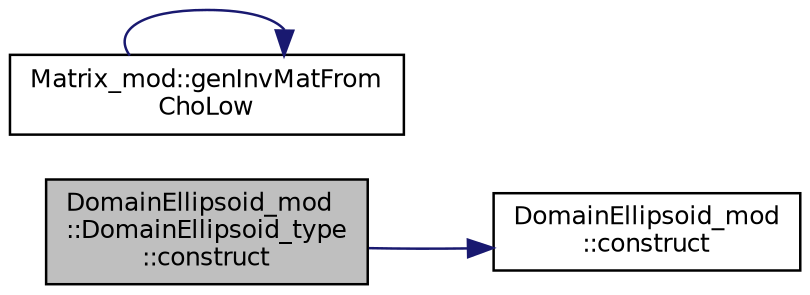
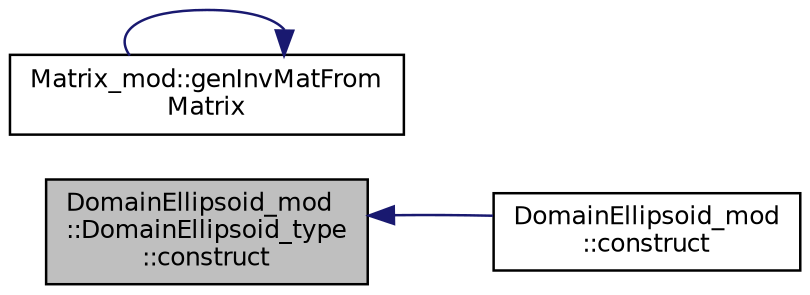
  digraph {
    rankdir=LR
    node [color=black fillcolor=white fontname=Helvetica fontsize=10 shape=record style=filled]
    edge [color=midnightblue fontname=Helvetica fontsize=10 labelfontname=Helvetica labelfontsize=10 style=solid]
    n1 [fillcolor=grey75 fontcolor=black height=0.2 label="DomainEllipsoid_mod\l::DomainEllipsoid_type\l::construct" width=0.4]
    n2 [height=0.2 label="DomainEllipsoid_mod\l::construct" width=0.4]
-   n3 [height=0.2 label="Matrix_mod::genInvMatFrom\lChoLow" width=0.4]
-   n1 -> n2
+   n3 [height=0.2 label="Matrix_mod::genInvMatFrom\lMatrix" width=0.4]
+   n2 -> n1
    n3 -> n3
  }
